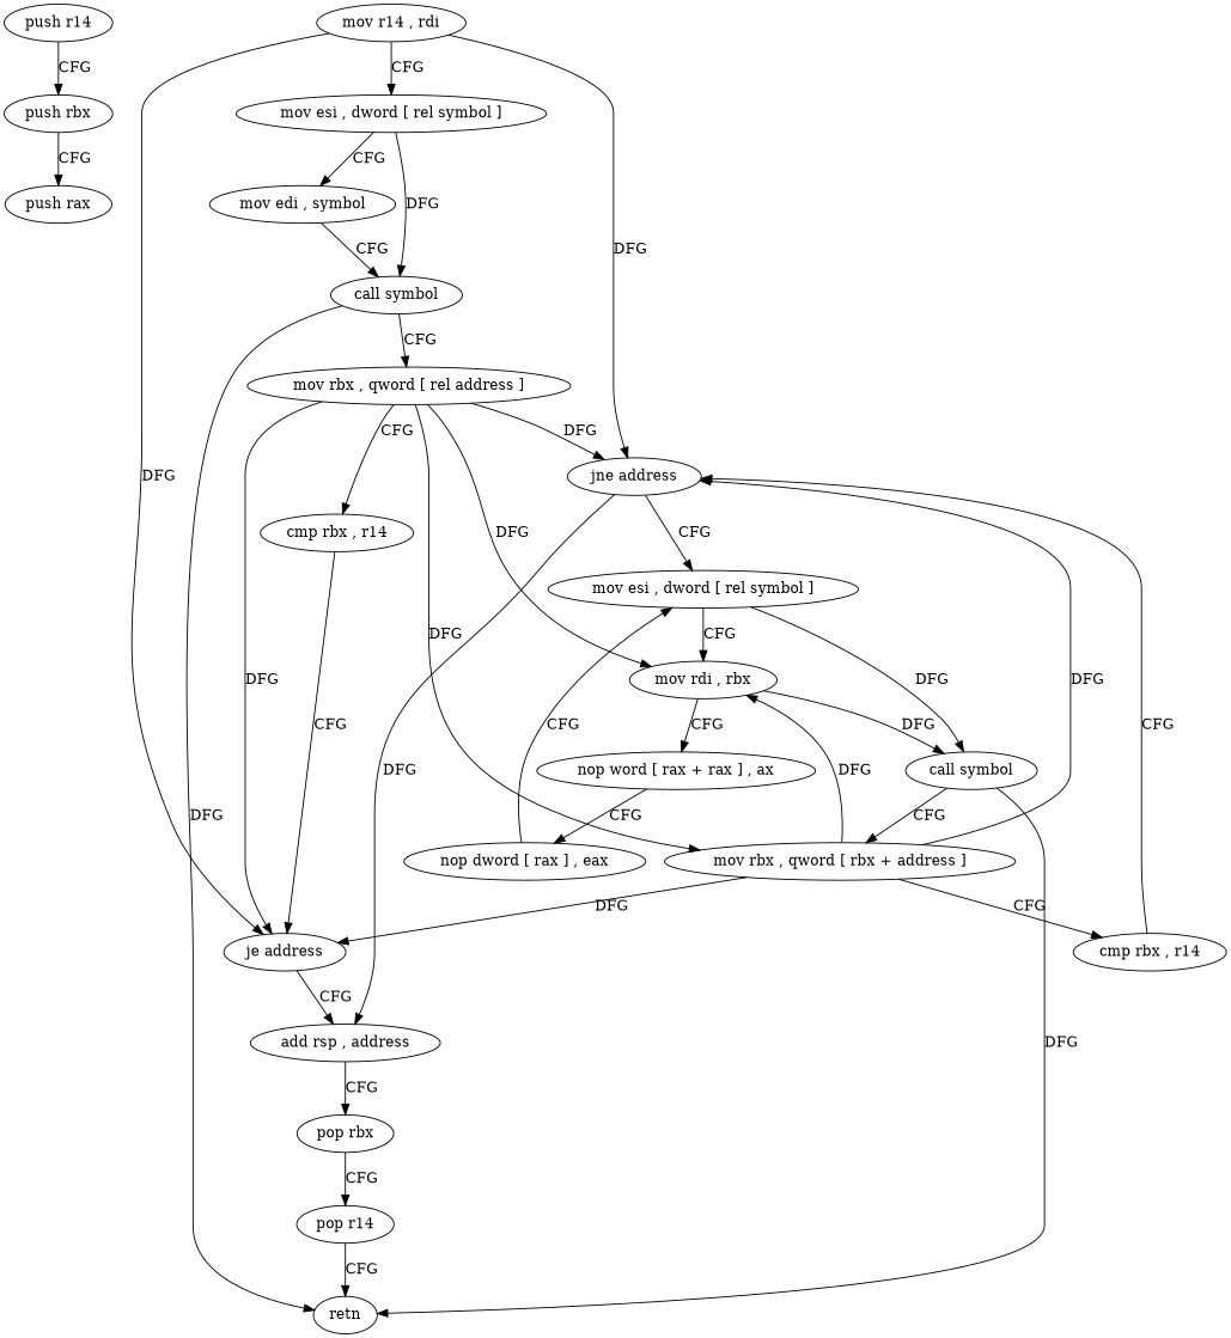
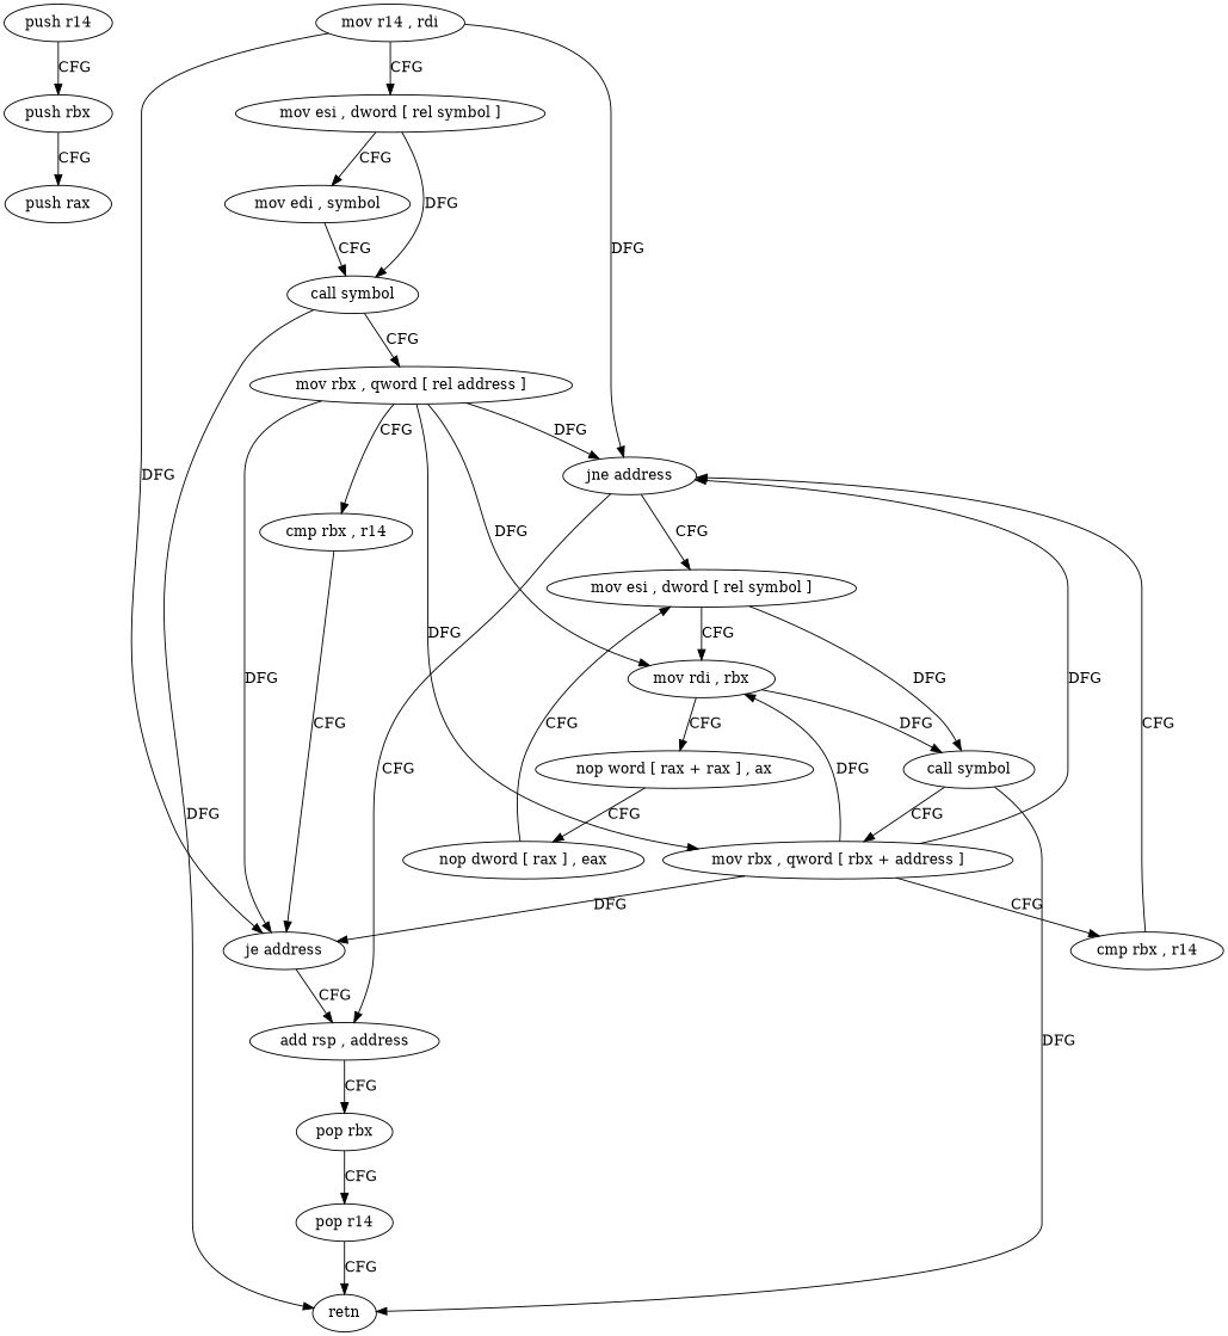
  digraph {
    n1 [label="push r14"]
    n2 [label="push rbx"]
    n3 [label="push rax"]
    n4 [label="mov r14 , rdi"]
    n5 [label="mov esi , dword [ rel symbol ]"]
    n6 [label="je address"]
    n7 [label="jne address"]
    n8 [label="mov edi , symbol"]
    n9 [label="call symbol"]
    n10 [label="add rsp , address"]
    n11 [label="mov esi , dword [ rel symbol ]"]
    n12 [label="mov rbx , qword [ rel address ]"]
    n13 [label=retn]
    n14 [label="cmp rbx , r14"]
    n15 [label="mov rdi , rbx"]
    n16 [label="mov rbx , qword [ rbx + address ]"]
    n17 [label="nop word [ rax + rax ] , ax"]
    n18 [label="call symbol"]
    n19 [label="cmp rbx , r14"]
    n20 [label="pop rbx"]
    n21 [label="nop dword [ rax ] , eax"]
    n22 [label="pop r14"]
    n1 -> n2 [label=CFG]
    n2 -> n3 [label=CFG]
    n4 -> n5 [label=CFG]
    n4 -> n6 [label=DFG]
    n4 -> n7 [label=DFG]
    n5 -> n8 [label=CFG]
    n5 -> n9 [label=DFG]
    n6 -> n10 [label=CFG]
-   n7 -> n10 [label=DFG]
+   n7 -> n10 [label=CFG]
    n7 -> n11 [label=CFG]
    n8 -> n9 [label=CFG]
    n9 -> n12 [label=CFG]
    n9 -> n13 [label=DFG]
    n10 -> n20 [label=CFG]
    n11 -> n15 [label=CFG]
    n11 -> n18 [label=DFG]
    n12 -> n6 [label=DFG]
    n12 -> n7 [label=DFG]
    n12 -> n14 [label=CFG]
    n12 -> n15 [label=DFG]
    n12 -> n16 [label=DFG]
    n14 -> n6 [label=CFG]
    n15 -> n17 [label=CFG]
    n15 -> n18 [label=DFG]
    n16 -> n6 [label=DFG]
    n16 -> n7 [label=DFG]
    n16 -> n15 [label=DFG]
    n16 -> n19 [label=CFG]
    n17 -> n21 [label=CFG]
    n18 -> n13 [label=DFG]
    n18 -> n16 [label=CFG]
    n19 -> n7 [label=CFG]
    n20 -> n22 [label=CFG]
    n21 -> n11 [label=CFG]
    n22 -> n13 [label=CFG]
  }
